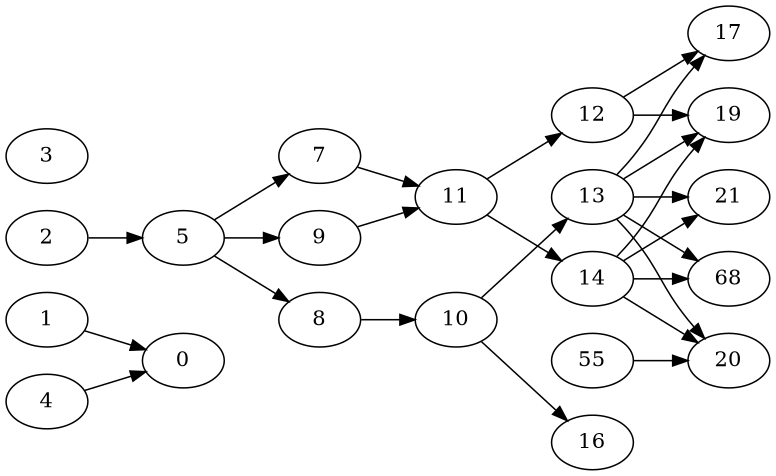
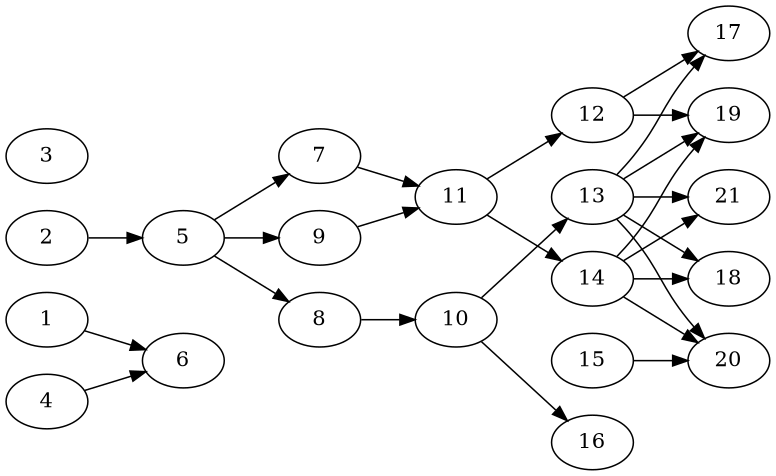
  digraph {
    rankdir=LR
    node [alpha=0.17]
    1 [alpha=0.14 expect_size=602340283083026071552]
-   6 [alpha=0.06 expect_size=6915010840442779 label=0]
+   6 [alpha=0.06 expect_size=6915010840442779]
    2 [alpha=0.20 expect_size=2234270405737791744]
    5 [expect_size=22716525299825560]
    7 [expect_size=608272335765504000000]
    8 [alpha=0.06 expect_size=1074455170398023581696]
    9 [alpha=0.08 expect_size=466001712910369920]
    11 [alpha=0.01 expect_size=5333355978774521]
    10 [alpha=0.11 expect_size=1424611078625272]
    3 [alpha=0.06 expect_size=5625924356835506]
    4 [expect_size=5381050067328814]
    12 [alpha=0.15 expect_size=6524363275649782]
    14 [alpha=0.07 expect_size=21646784088505588]
    13 [alpha=0.20 expect_size=1930380970250822400]
    16 [alpha=0.15 expect_size=8090897895993600]
    17 [alpha=0.08 expect_size=3500022819316285]
    19 [expect_size=816087615303218888704]
-   18 [alpha=0.03 expect_size=679501411761422073856 label=68]
+   18 [alpha=0.03 expect_size=679501411761422073856]
    20 [alpha=0.10 expect_size=451275068605364416]
    21 [alpha=0.15 expect_size=18669635757932752]
-   15 [alpha=0.19 expect_size=6380181083727182 label=55]
+   15 [alpha=0.19 expect_size=6380181083727182]
    1 -> 6
    2 -> 5
    5 -> 7
    5 -> 8
    5 -> 9
    7 -> 11
    8 -> 10
    9 -> 11
    11 -> 12
    11 -> 14
    10 -> 13
    10 -> 16
    4 -> 6
    12 -> 17
    12 -> 19
    14 -> 19
    14 -> 18
    14 -> 20
    14 -> 21
    13 -> 17
    13 -> 19
    13 -> 18
    13 -> 20
    13 -> 21
    15 -> 20
  }
